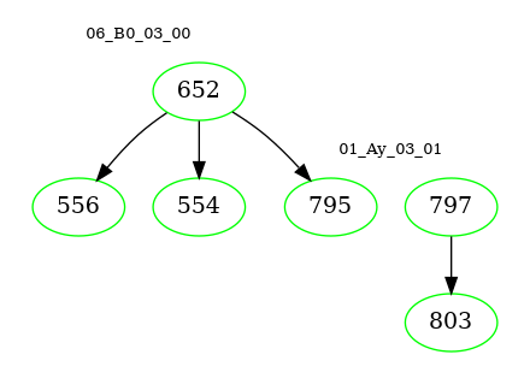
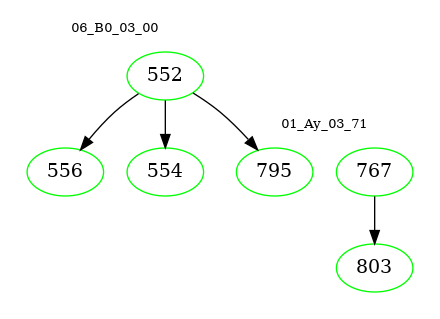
  digraph {
    node [color=green]
    edge [color=black]
-   n1 [label=797]
+   n1 [label=767]
    n2 [label=803]
    n3 [label=795]
-   n4 [label=652]
+   n4 [label=552]
    n5 [label=556]
    n6 [label=554]
    subgraph cluster_1 {
      color=white
      fontsize=10
-     label="01_Ay_03_01"
+     label="01_Ay_03_71"
      n1
      n2
      n3
    }
    subgraph cluster_2 {
      color=white
      fontsize=10
      label="06_B0_03_00"
      n4
      n5
      n6
    }
    n1 -> n2
    n4 -> n3
    n4 -> n5
    n4 -> n6
  }
